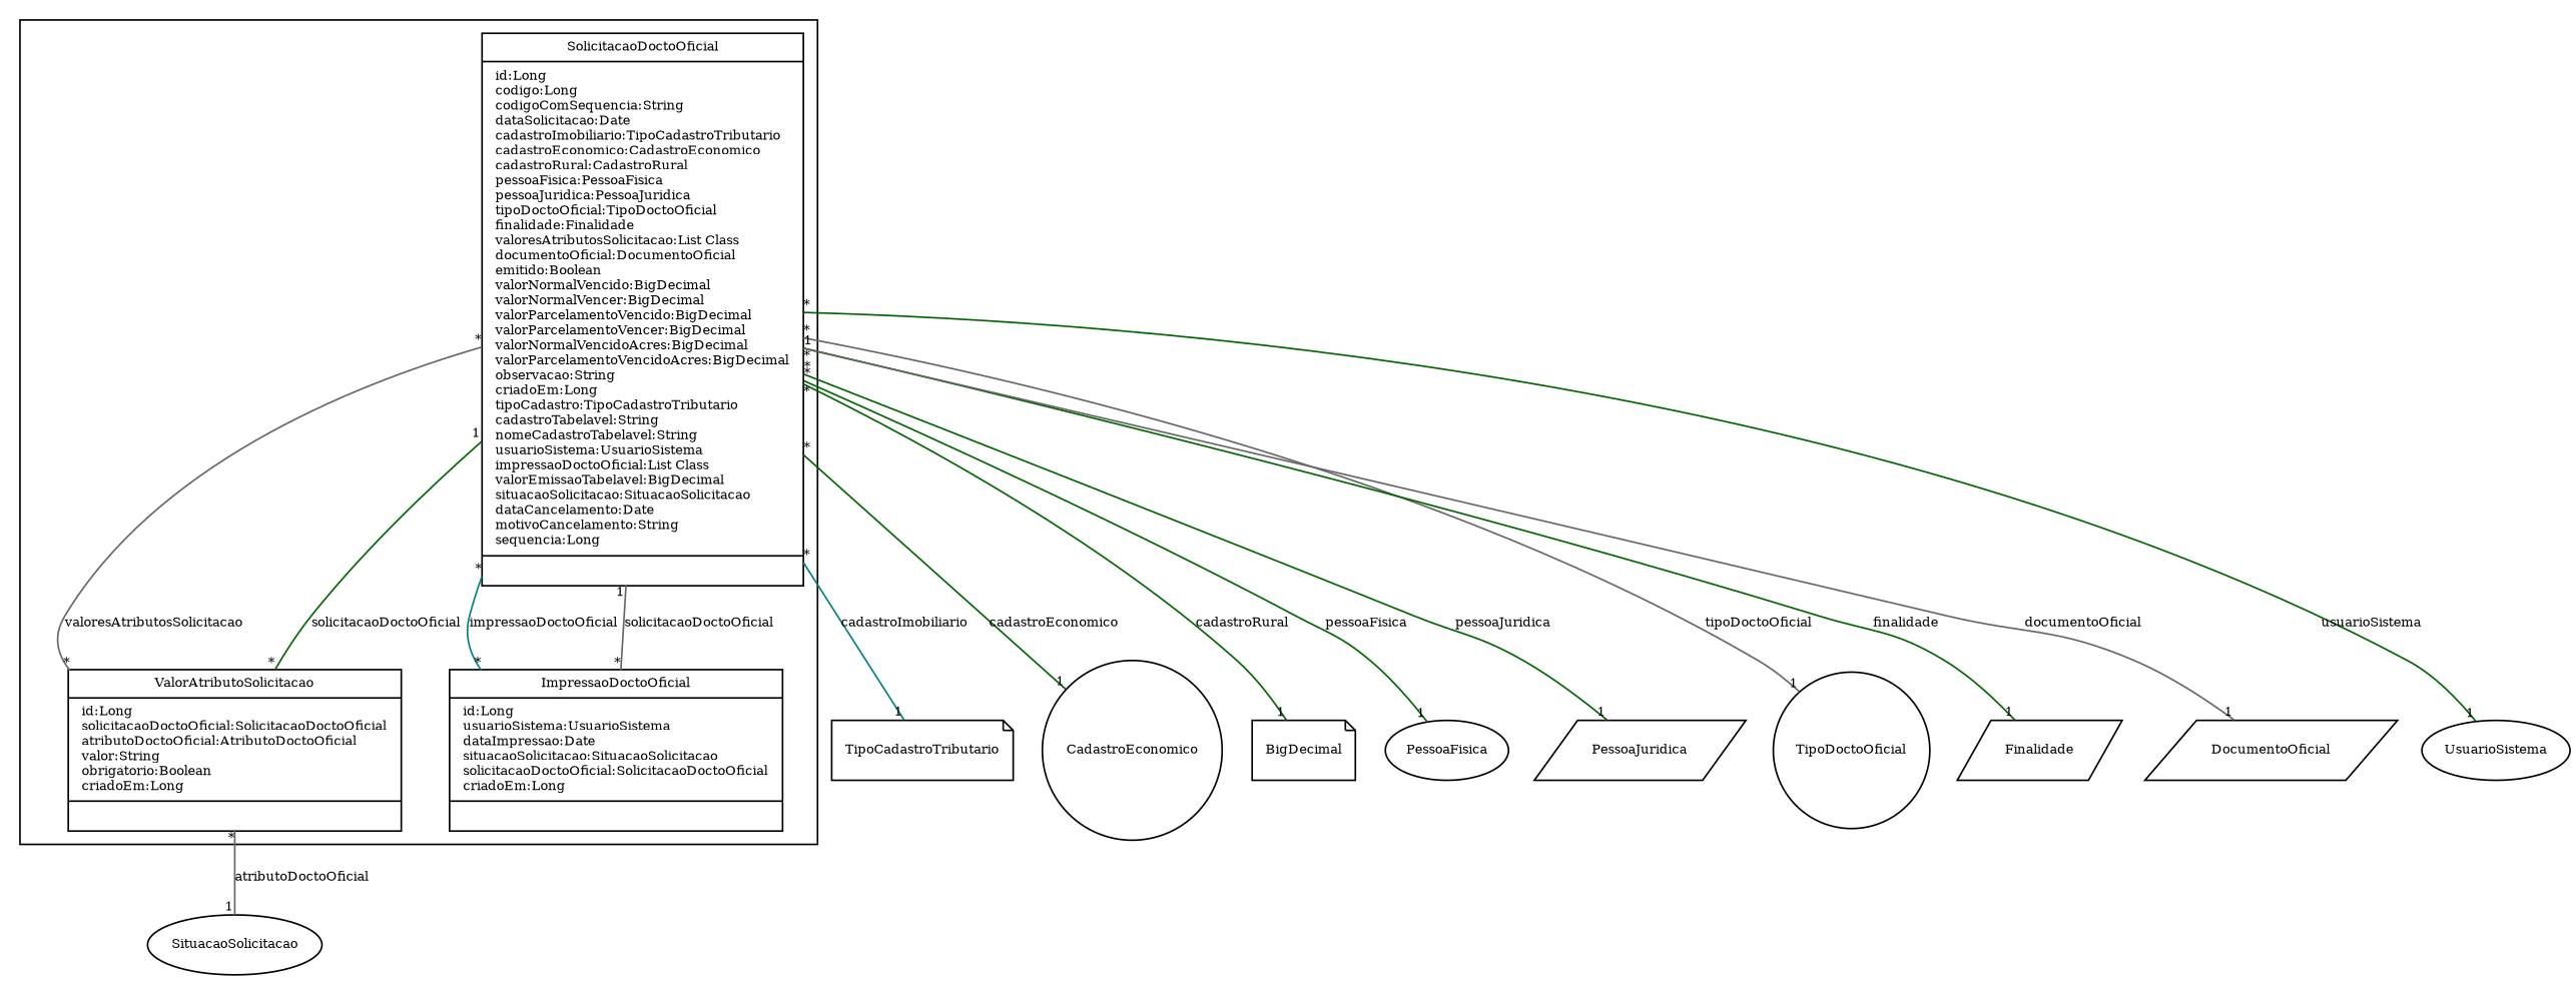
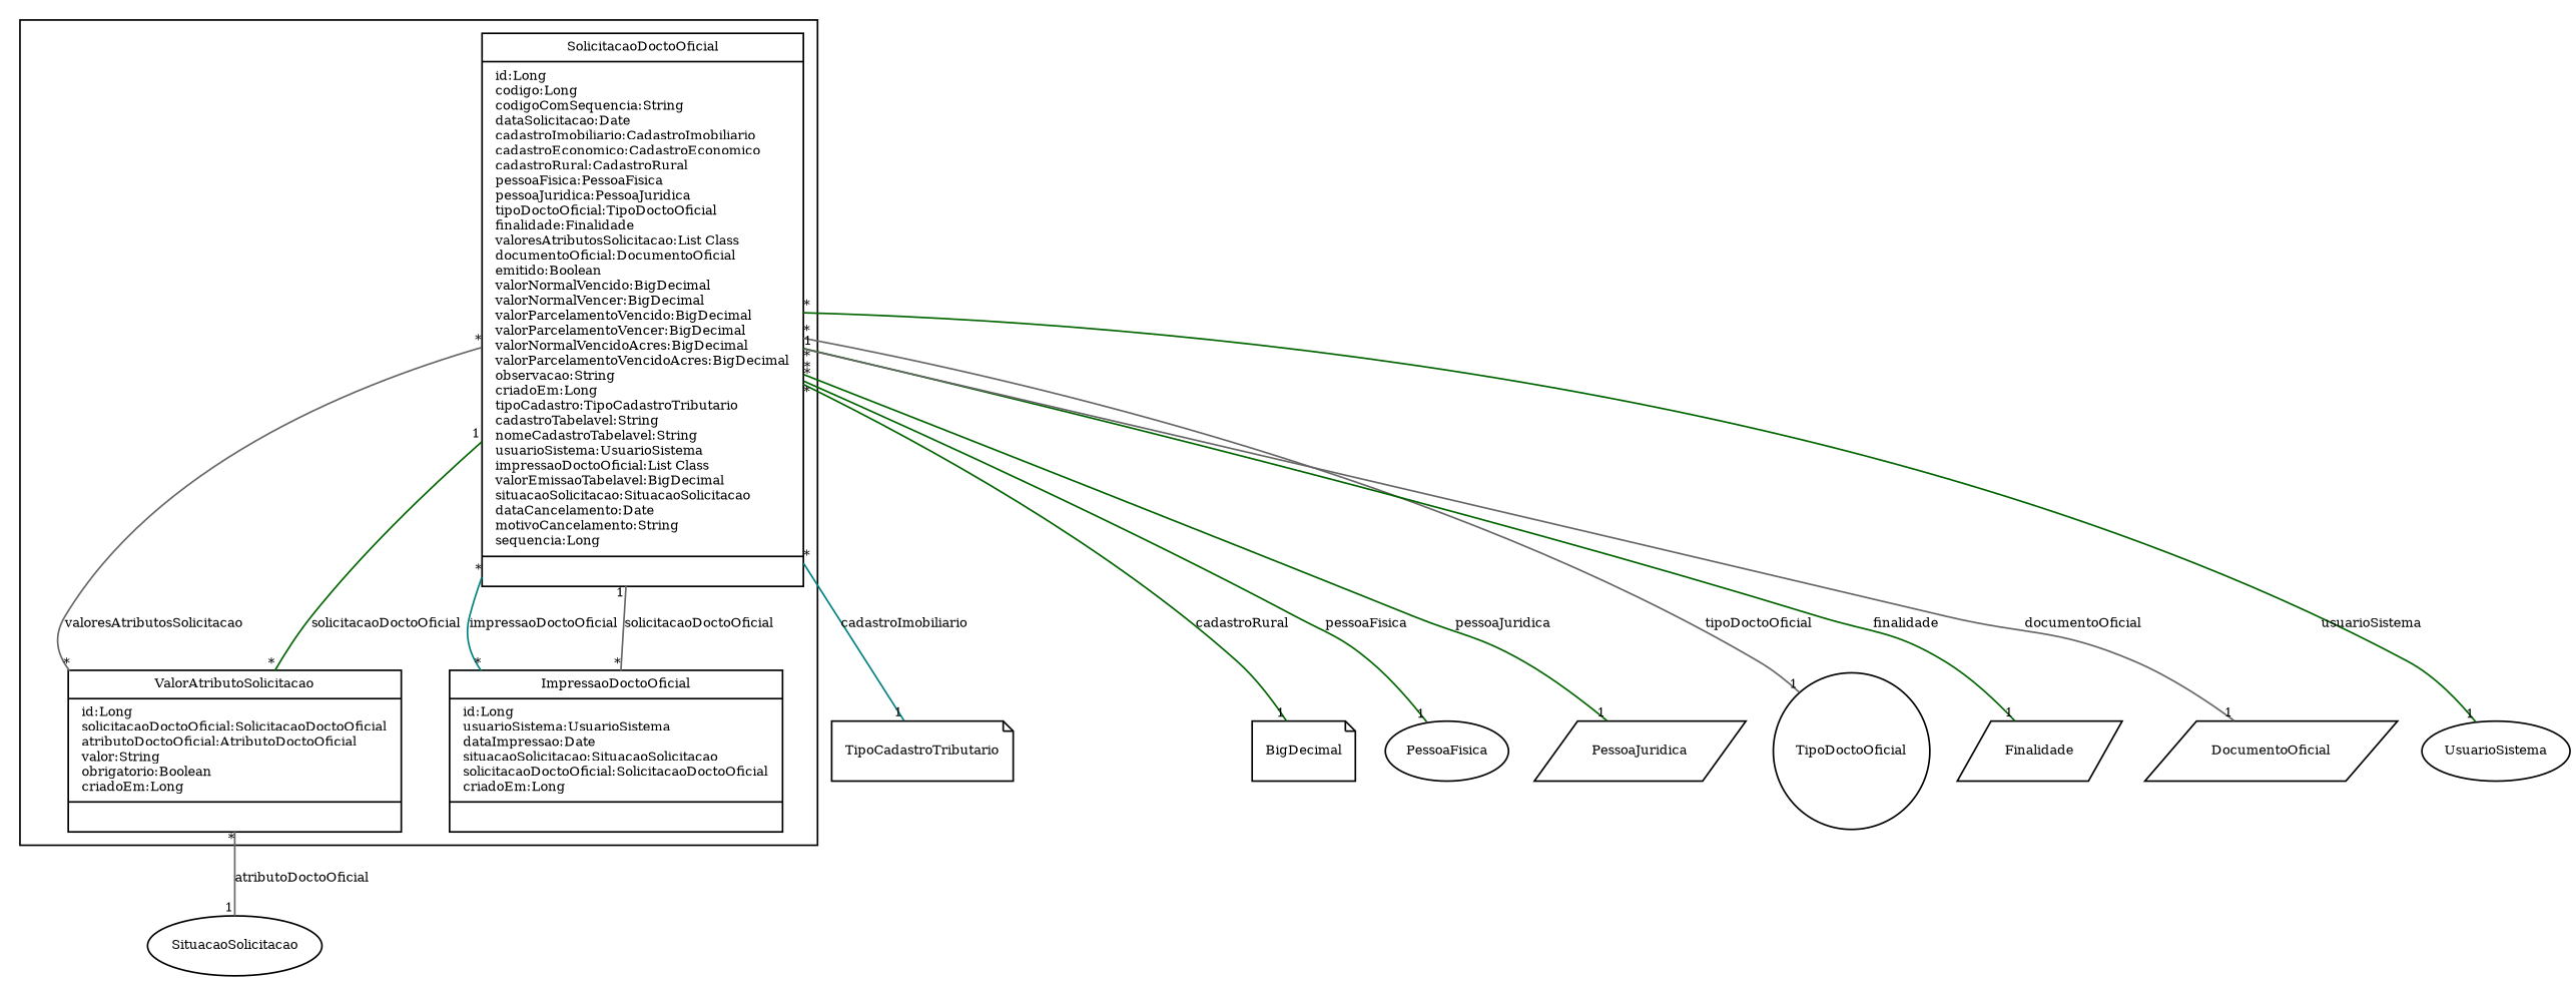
  digraph {
    fontname="Times-Roman"
    fontsize=8
    node [fontname="Times-Roman" fontsize=8 shape=record]
    edge [arrowhead=none color=darkgreen fontname="Times-Roman" fontsize=8 headlabel=1 taillabel="*"]
-   n1 [label="{SolicitacaoDoctoOficial|id:Long\lcodigo:Long\lcodigoComSequencia:String\ldataSolicitacao:Date\lcadastroImobiliario:TipoCadastroTributario\lcadastroEconomico:CadastroEconomico\lcadastroRural:CadastroRural\lpessoaFisica:PessoaFisica\lpessoaJuridica:PessoaJuridica\ltipoDoctoOficial:TipoDoctoOficial\lfinalidade:Finalidade\lvaloresAtributosSolicitacao:List Class\ldocumentoOficial:DocumentoOficial\lemitido:Boolean\lvalorNormalVencido:BigDecimal\lvalorNormalVencer:BigDecimal\lvalorParcelamentoVencido:BigDecimal\lvalorParcelamentoVencer:BigDecimal\lvalorNormalVencidoAcres:BigDecimal\lvalorParcelamentoVencidoAcres:BigDecimal\lobservacao:String\lcriadoEm:Long\ltipoCadastro:TipoCadastroTributario\lcadastroTabelavel:String\lnomeCadastroTabelavel:String\lusuarioSistema:UsuarioSistema\limpressaoDoctoOficial:List Class\lvalorEmissaoTabelavel:BigDecimal\lsituacaoSolicitacao:SituacaoSolicitacao\ldataCancelamento:Date\lmotivoCancelamento:String\lsequencia:Long\l|\l}"]
+   n1 [label="{SolicitacaoDoctoOficial|id:Long\lcodigo:Long\lcodigoComSequencia:String\ldataSolicitacao:Date\lcadastroImobiliario:CadastroImobiliario\lcadastroEconomico:CadastroEconomico\lcadastroRural:CadastroRural\lpessoaFisica:PessoaFisica\lpessoaJuridica:PessoaJuridica\ltipoDoctoOficial:TipoDoctoOficial\lfinalidade:Finalidade\lvaloresAtributosSolicitacao:List Class\ldocumentoOficial:DocumentoOficial\lemitido:Boolean\lvalorNormalVencido:BigDecimal\lvalorNormalVencer:BigDecimal\lvalorParcelamentoVencido:BigDecimal\lvalorParcelamentoVencer:BigDecimal\lvalorNormalVencidoAcres:BigDecimal\lvalorParcelamentoVencidoAcres:BigDecimal\lobservacao:String\lcriadoEm:Long\ltipoCadastro:TipoCadastroTributario\lcadastroTabelavel:String\lnomeCadastroTabelavel:String\lusuarioSistema:UsuarioSistema\limpressaoDoctoOficial:List Class\lvalorEmissaoTabelavel:BigDecimal\lsituacaoSolicitacao:SituacaoSolicitacao\ldataCancelamento:Date\lmotivoCancelamento:String\lsequencia:Long\l|\l}"]
    n2 [label="{ValorAtributoSolicitacao|id:Long\lsolicitacaoDoctoOficial:SolicitacaoDoctoOficial\latributoDoctoOficial:AtributoDoctoOficial\lvalor:String\lobrigatorio:Boolean\lcriadoEm:Long\l|\l}"]
    n3 [label="{ImpressaoDoctoOficial|id:Long\lusuarioSistema:UsuarioSistema\ldataImpressao:Date\lsituacaoSolicitacao:SituacaoSolicitacao\lsolicitacaoDoctoOficial:SolicitacaoDoctoOficial\lcriadoEm:Long\l|\l}"]
    n4 [label=TipoCadastroTributario shape=note]
-   CadastroEconomico [shape=circle]
    n6 [label=BigDecimal shape=note]
    PessoaFisica [shape=ellipse]
    PessoaJuridica [shape=parallelogram]
    TipoDoctoOficial [shape=circle]
    Finalidade [shape=parallelogram]
    DocumentoOficial [shape=parallelogram]
    UsuarioSistema [shape=ellipse]
    n13 [label=SituacaoSolicitacao shape=ellipse]
    subgraph cluster_1 {
      n1
      n2
      n3
    }
    n1 -> n2 [color=gray40 headlabel="*" label=valoresAtributosSolicitacao]
    n1 -> n3 [color=teal headlabel="*" label=impressaoDoctoOficial]
    n1 -> n4 [color=teal label=cadastroImobiliario]
-   n1 -> CadastroEconomico [label=cadastroEconomico]
    n1 -> n6 [label=cadastroRural]
    n1 -> PessoaFisica [label=pessoaFisica]
    n1 -> PessoaJuridica [label=pessoaJuridica]
    n1 -> TipoDoctoOficial [color=gray40 label=tipoDoctoOficial]
    n1 -> Finalidade [label=finalidade]
    n1 -> DocumentoOficial [color=gray40 label=documentoOficial taillabel=1]
    n1 -> UsuarioSistema [label=usuarioSistema]
    n2 -> n1 [label=solicitacaoDoctoOficial]
    n2 -> n13 [color=gray40 label=atributoDoctoOficial]
    n3 -> n1 [color=gray40 label=solicitacaoDoctoOficial]
  }
